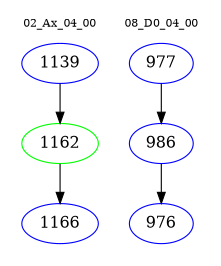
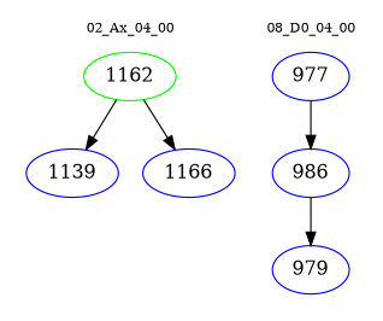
  digraph {
    fontname="DejaVu Serif"
    node [color=blue fontname="DejaVu Serif"]
    edge [color=black fontname="DejaVu Serif"]
    n1 [color=green label=1162]
    n2 [label=1139]
    n3 [label=1166]
    n4 [label=986]
    n5 [label=977]
-   n6 [label=976]
+   n6 [label=979]
    subgraph cluster_1 {
      color=white
      fontsize=10
      label="02_Ax_04_00"
      n1
      n2
      n3
    }
    subgraph cluster_2 {
      color=white
      fontsize=10
      label="08_D0_04_00"
      n4
      n5
      n6
    }
-   n2 -> n1
+   n1 -> n2
    n1 -> n3
    n4 -> n6
    n5 -> n4
  }
